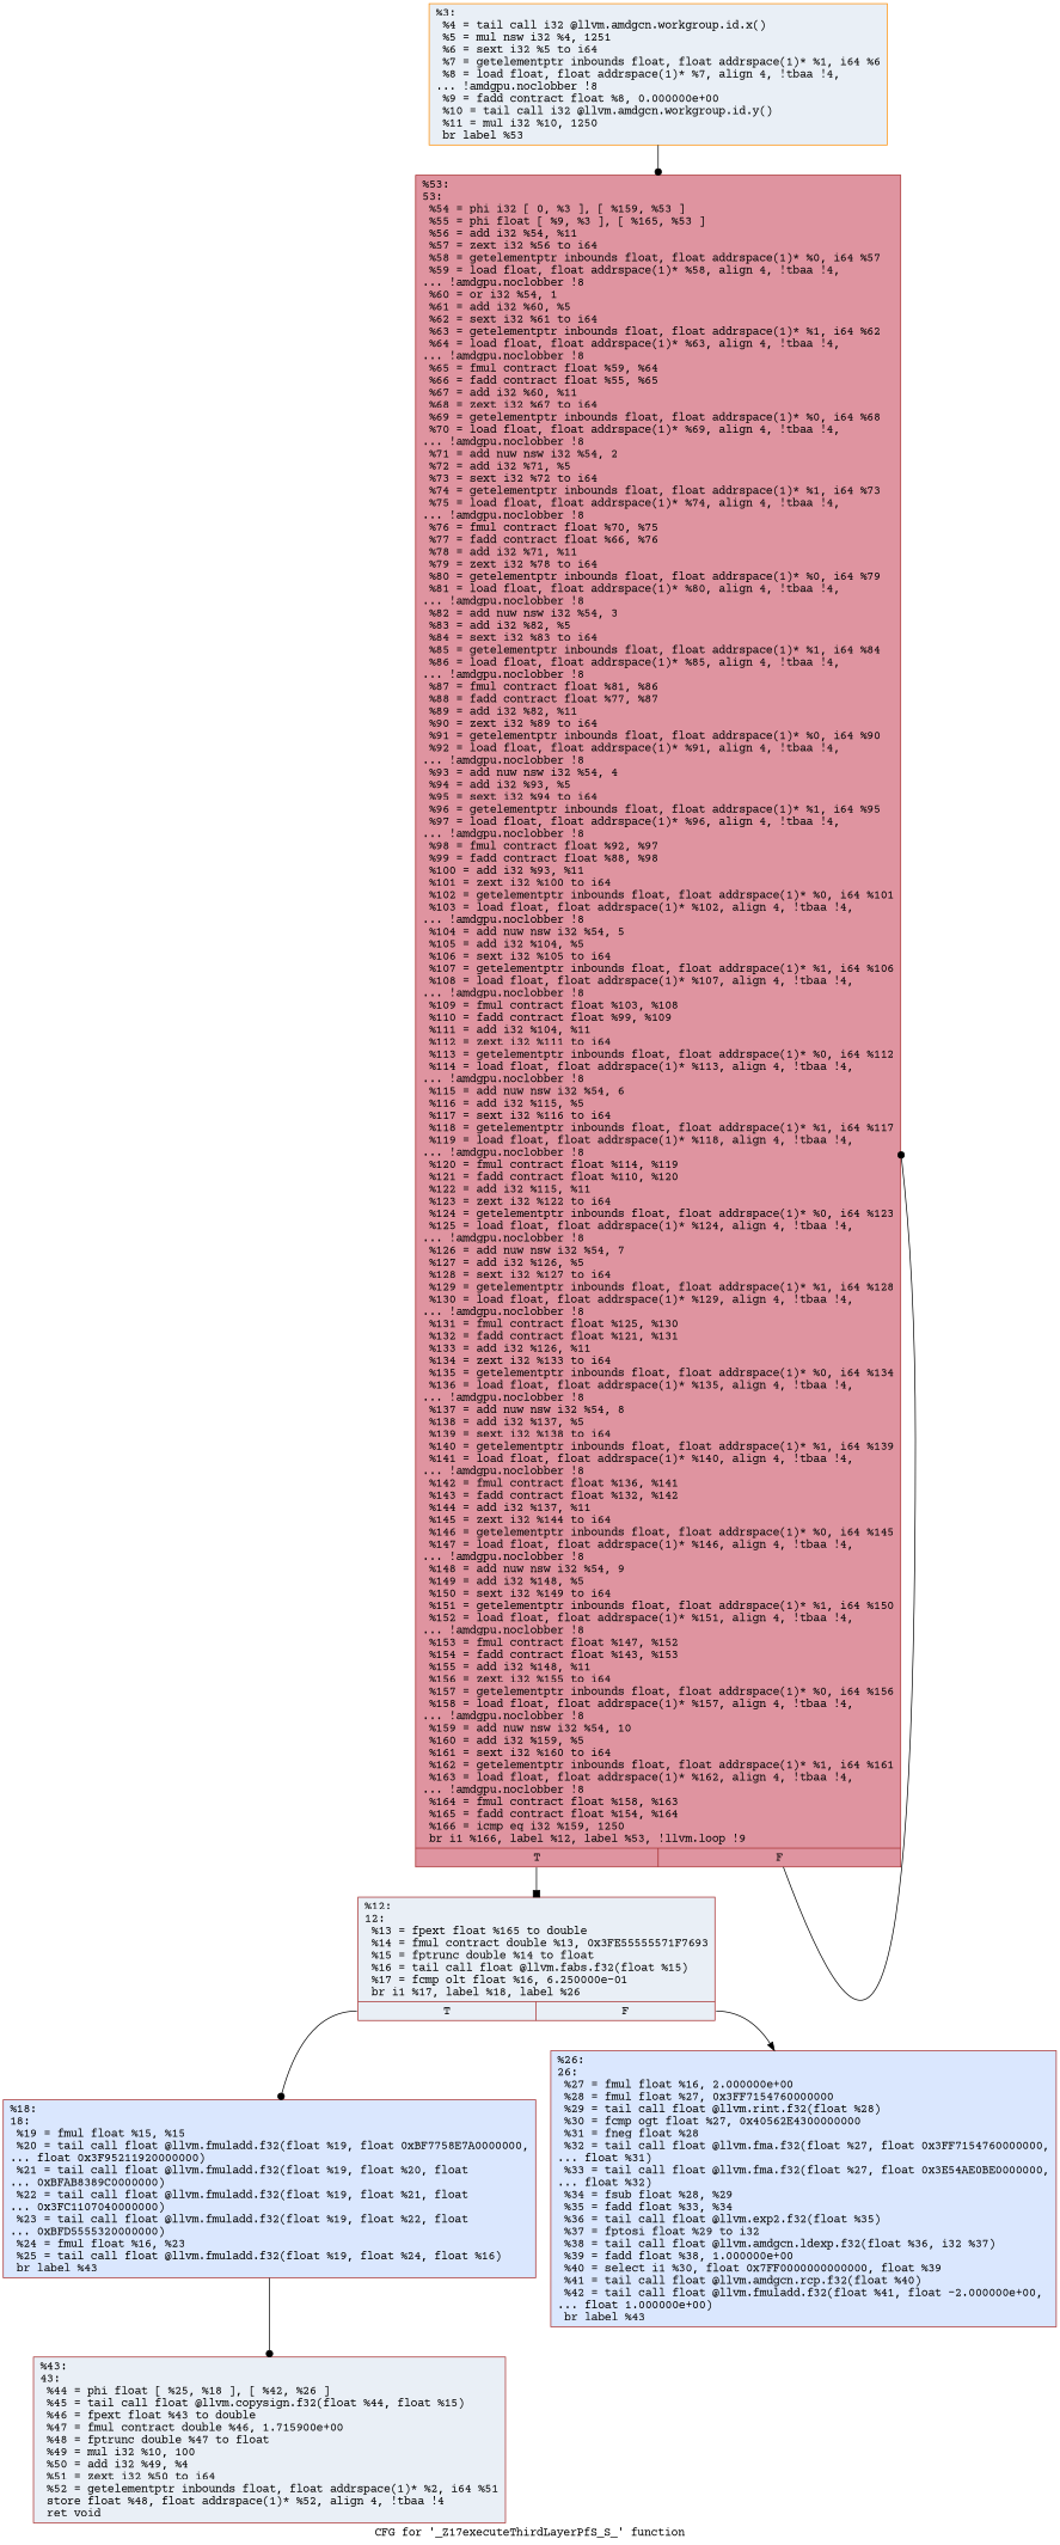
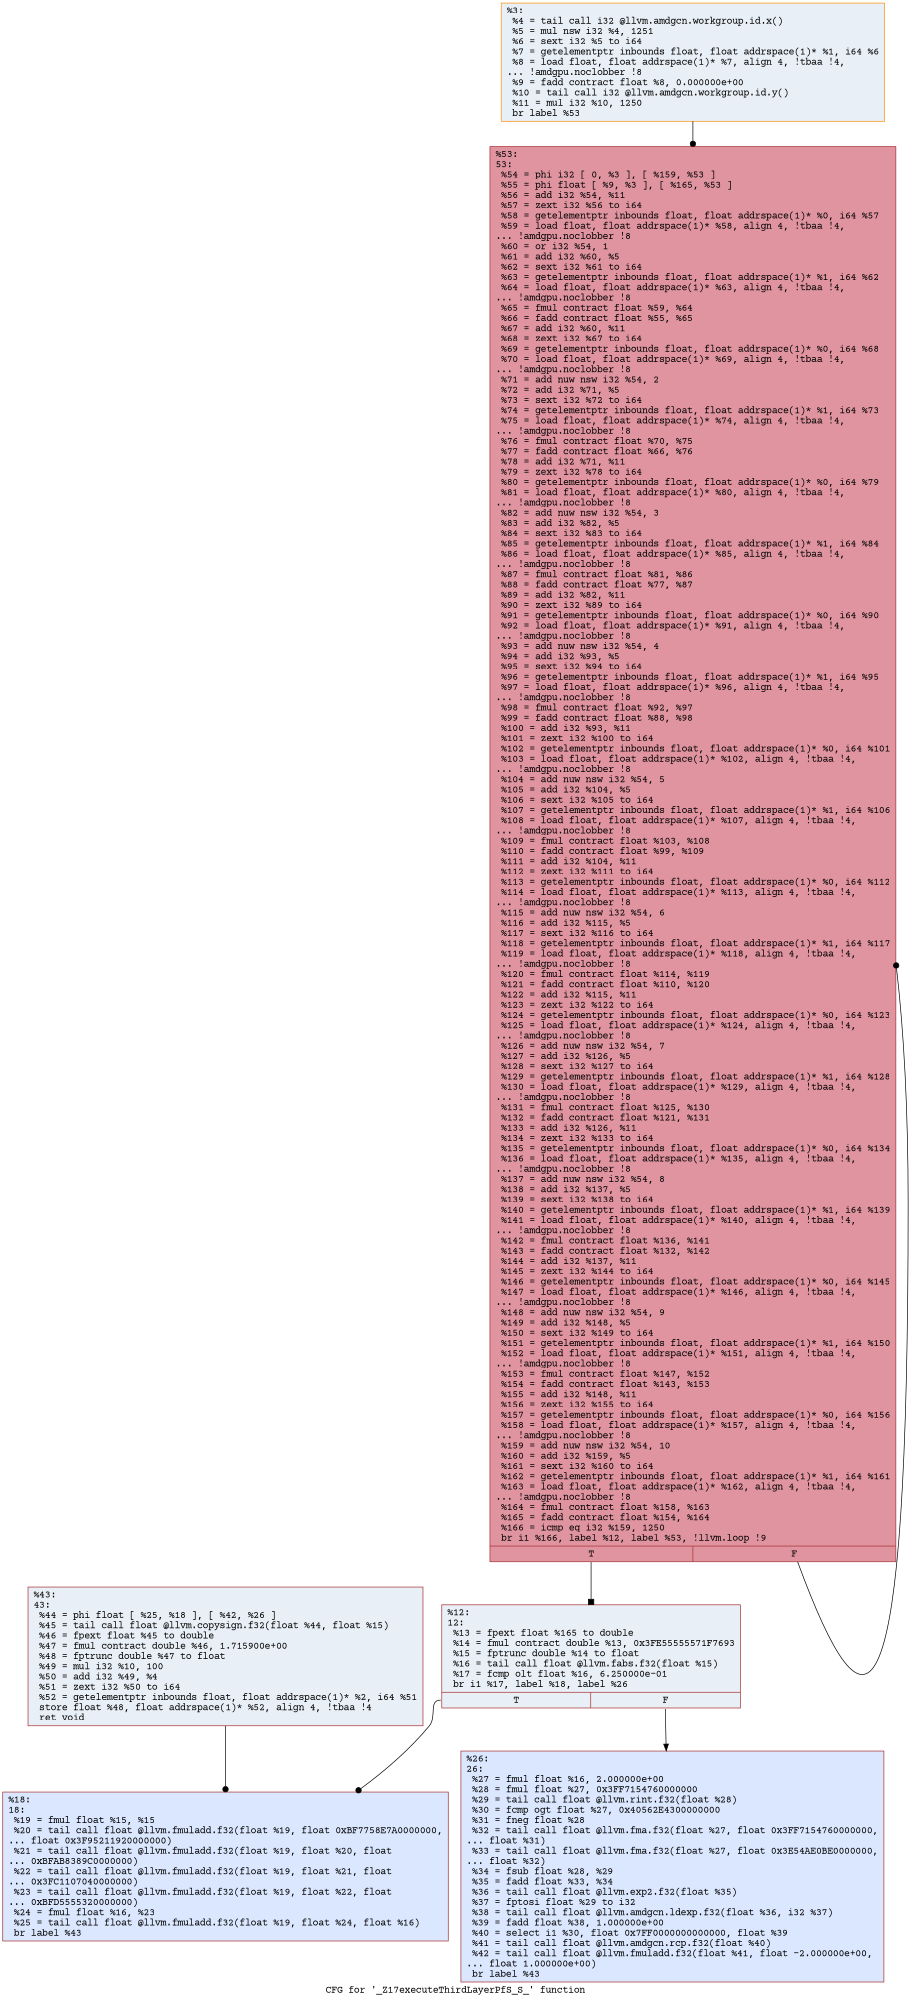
  digraph {
    fontname="Courier Prime"
    label="CFG for '_Z17executeThirdLayerPfS_S_' function"
    node [color=brown fillcolor="#cedaeb70" fontname="Courier Prime" shape=record style=filled]
    edge [arrowhead=dot fontname="Courier Prime"]
    n1 [color=darkorange label="{%3:\l  %4 = tail call i32 @llvm.amdgcn.workgroup.id.x()\l  %5 = mul nsw i32 %4, 1251\l  %6 = sext i32 %5 to i64\l  %7 = getelementptr inbounds float, float addrspace(1)* %1, i64 %6\l  %8 = load float, float addrspace(1)* %7, align 4, !tbaa !4,\l... !amdgpu.noclobber !8\l  %9 = fadd contract float %8, 0.000000e+00\l  %10 = tail call i32 @llvm.amdgcn.workgroup.id.y()\l  %11 = mul i32 %10, 1250\l  br label %53\l}"]
    n2 [fillcolor="#b70d2870" label="{%53:\l53:                                               \l  %54 = phi i32 [ 0, %3 ], [ %159, %53 ]\l  %55 = phi float [ %9, %3 ], [ %165, %53 ]\l  %56 = add i32 %54, %11\l  %57 = zext i32 %56 to i64\l  %58 = getelementptr inbounds float, float addrspace(1)* %0, i64 %57\l  %59 = load float, float addrspace(1)* %58, align 4, !tbaa !4,\l... !amdgpu.noclobber !8\l  %60 = or i32 %54, 1\l  %61 = add i32 %60, %5\l  %62 = sext i32 %61 to i64\l  %63 = getelementptr inbounds float, float addrspace(1)* %1, i64 %62\l  %64 = load float, float addrspace(1)* %63, align 4, !tbaa !4,\l... !amdgpu.noclobber !8\l  %65 = fmul contract float %59, %64\l  %66 = fadd contract float %55, %65\l  %67 = add i32 %60, %11\l  %68 = zext i32 %67 to i64\l  %69 = getelementptr inbounds float, float addrspace(1)* %0, i64 %68\l  %70 = load float, float addrspace(1)* %69, align 4, !tbaa !4,\l... !amdgpu.noclobber !8\l  %71 = add nuw nsw i32 %54, 2\l  %72 = add i32 %71, %5\l  %73 = sext i32 %72 to i64\l  %74 = getelementptr inbounds float, float addrspace(1)* %1, i64 %73\l  %75 = load float, float addrspace(1)* %74, align 4, !tbaa !4,\l... !amdgpu.noclobber !8\l  %76 = fmul contract float %70, %75\l  %77 = fadd contract float %66, %76\l  %78 = add i32 %71, %11\l  %79 = zext i32 %78 to i64\l  %80 = getelementptr inbounds float, float addrspace(1)* %0, i64 %79\l  %81 = load float, float addrspace(1)* %80, align 4, !tbaa !4,\l... !amdgpu.noclobber !8\l  %82 = add nuw nsw i32 %54, 3\l  %83 = add i32 %82, %5\l  %84 = sext i32 %83 to i64\l  %85 = getelementptr inbounds float, float addrspace(1)* %1, i64 %84\l  %86 = load float, float addrspace(1)* %85, align 4, !tbaa !4,\l... !amdgpu.noclobber !8\l  %87 = fmul contract float %81, %86\l  %88 = fadd contract float %77, %87\l  %89 = add i32 %82, %11\l  %90 = zext i32 %89 to i64\l  %91 = getelementptr inbounds float, float addrspace(1)* %0, i64 %90\l  %92 = load float, float addrspace(1)* %91, align 4, !tbaa !4,\l... !amdgpu.noclobber !8\l  %93 = add nuw nsw i32 %54, 4\l  %94 = add i32 %93, %5\l  %95 = sext i32 %94 to i64\l  %96 = getelementptr inbounds float, float addrspace(1)* %1, i64 %95\l  %97 = load float, float addrspace(1)* %96, align 4, !tbaa !4,\l... !amdgpu.noclobber !8\l  %98 = fmul contract float %92, %97\l  %99 = fadd contract float %88, %98\l  %100 = add i32 %93, %11\l  %101 = zext i32 %100 to i64\l  %102 = getelementptr inbounds float, float addrspace(1)* %0, i64 %101\l  %103 = load float, float addrspace(1)* %102, align 4, !tbaa !4,\l... !amdgpu.noclobber !8\l  %104 = add nuw nsw i32 %54, 5\l  %105 = add i32 %104, %5\l  %106 = sext i32 %105 to i64\l  %107 = getelementptr inbounds float, float addrspace(1)* %1, i64 %106\l  %108 = load float, float addrspace(1)* %107, align 4, !tbaa !4,\l... !amdgpu.noclobber !8\l  %109 = fmul contract float %103, %108\l  %110 = fadd contract float %99, %109\l  %111 = add i32 %104, %11\l  %112 = zext i32 %111 to i64\l  %113 = getelementptr inbounds float, float addrspace(1)* %0, i64 %112\l  %114 = load float, float addrspace(1)* %113, align 4, !tbaa !4,\l... !amdgpu.noclobber !8\l  %115 = add nuw nsw i32 %54, 6\l  %116 = add i32 %115, %5\l  %117 = sext i32 %116 to i64\l  %118 = getelementptr inbounds float, float addrspace(1)* %1, i64 %117\l  %119 = load float, float addrspace(1)* %118, align 4, !tbaa !4,\l... !amdgpu.noclobber !8\l  %120 = fmul contract float %114, %119\l  %121 = fadd contract float %110, %120\l  %122 = add i32 %115, %11\l  %123 = zext i32 %122 to i64\l  %124 = getelementptr inbounds float, float addrspace(1)* %0, i64 %123\l  %125 = load float, float addrspace(1)* %124, align 4, !tbaa !4,\l... !amdgpu.noclobber !8\l  %126 = add nuw nsw i32 %54, 7\l  %127 = add i32 %126, %5\l  %128 = sext i32 %127 to i64\l  %129 = getelementptr inbounds float, float addrspace(1)* %1, i64 %128\l  %130 = load float, float addrspace(1)* %129, align 4, !tbaa !4,\l... !amdgpu.noclobber !8\l  %131 = fmul contract float %125, %130\l  %132 = fadd contract float %121, %131\l  %133 = add i32 %126, %11\l  %134 = zext i32 %133 to i64\l  %135 = getelementptr inbounds float, float addrspace(1)* %0, i64 %134\l  %136 = load float, float addrspace(1)* %135, align 4, !tbaa !4,\l... !amdgpu.noclobber !8\l  %137 = add nuw nsw i32 %54, 8\l  %138 = add i32 %137, %5\l  %139 = sext i32 %138 to i64\l  %140 = getelementptr inbounds float, float addrspace(1)* %1, i64 %139\l  %141 = load float, float addrspace(1)* %140, align 4, !tbaa !4,\l... !amdgpu.noclobber !8\l  %142 = fmul contract float %136, %141\l  %143 = fadd contract float %132, %142\l  %144 = add i32 %137, %11\l  %145 = zext i32 %144 to i64\l  %146 = getelementptr inbounds float, float addrspace(1)* %0, i64 %145\l  %147 = load float, float addrspace(1)* %146, align 4, !tbaa !4,\l... !amdgpu.noclobber !8\l  %148 = add nuw nsw i32 %54, 9\l  %149 = add i32 %148, %5\l  %150 = sext i32 %149 to i64\l  %151 = getelementptr inbounds float, float addrspace(1)* %1, i64 %150\l  %152 = load float, float addrspace(1)* %151, align 4, !tbaa !4,\l... !amdgpu.noclobber !8\l  %153 = fmul contract float %147, %152\l  %154 = fadd contract float %143, %153\l  %155 = add i32 %148, %11\l  %156 = zext i32 %155 to i64\l  %157 = getelementptr inbounds float, float addrspace(1)* %0, i64 %156\l  %158 = load float, float addrspace(1)* %157, align 4, !tbaa !4,\l... !amdgpu.noclobber !8\l  %159 = add nuw nsw i32 %54, 10\l  %160 = add i32 %159, %5\l  %161 = sext i32 %160 to i64\l  %162 = getelementptr inbounds float, float addrspace(1)* %1, i64 %161\l  %163 = load float, float addrspace(1)* %162, align 4, !tbaa !4,\l... !amdgpu.noclobber !8\l  %164 = fmul contract float %158, %163\l  %165 = fadd contract float %154, %164\l  %166 = icmp eq i32 %159, 1250\l  br i1 %166, label %12, label %53, !llvm.loop !9\l|{<s0>T|<s1>F}}"]
    n3 [label="{%12:\l12:                                               \l  %13 = fpext float %165 to double\l  %14 = fmul contract double %13, 0x3FE55555571F7693\l  %15 = fptrunc double %14 to float\l  %16 = tail call float @llvm.fabs.f32(float %15)\l  %17 = fcmp olt float %16, 6.250000e-01\l  br i1 %17, label %18, label %26\l|{<s0>T|<s1>F}}"]
    n4 [fillcolor="#abc8fd70" label="{%18:\l18:                                               \l  %19 = fmul float %15, %15\l  %20 = tail call float @llvm.fmuladd.f32(float %19, float 0xBF7758E7A0000000,\l... float 0x3F95211920000000)\l  %21 = tail call float @llvm.fmuladd.f32(float %19, float %20, float\l... 0xBFAB8389C0000000)\l  %22 = tail call float @llvm.fmuladd.f32(float %19, float %21, float\l... 0x3FC1107040000000)\l  %23 = tail call float @llvm.fmuladd.f32(float %19, float %22, float\l... 0xBFD5555320000000)\l  %24 = fmul float %16, %23\l  %25 = tail call float @llvm.fmuladd.f32(float %19, float %24, float %16)\l  br label %43\l}"]
    n5 [fillcolor="#abc8fd70" label="{%26:\l26:                                               \l  %27 = fmul float %16, 2.000000e+00\l  %28 = fmul float %27, 0x3FF7154760000000\l  %29 = tail call float @llvm.rint.f32(float %28)\l  %30 = fcmp ogt float %27, 0x40562E4300000000\l  %31 = fneg float %28\l  %32 = tail call float @llvm.fma.f32(float %27, float 0x3FF7154760000000,\l... float %31)\l  %33 = tail call float @llvm.fma.f32(float %27, float 0x3E54AE0BE0000000,\l... float %32)\l  %34 = fsub float %28, %29\l  %35 = fadd float %33, %34\l  %36 = tail call float @llvm.exp2.f32(float %35)\l  %37 = fptosi float %29 to i32\l  %38 = tail call float @llvm.amdgcn.ldexp.f32(float %36, i32 %37)\l  %39 = fadd float %38, 1.000000e+00\l  %40 = select i1 %30, float 0x7FF0000000000000, float %39\l  %41 = tail call float @llvm.amdgcn.rcp.f32(float %40)\l  %42 = tail call float @llvm.fmuladd.f32(float %41, float -2.000000e+00,\l... float 1.000000e+00)\l  br label %43\l}"]
-   n6 [label="{%43:\l43:                                               \l  %44 = phi float [ %25, %18 ], [ %42, %26 ]\l  %45 = tail call float @llvm.copysign.f32(float %44, float %15)\l  %46 = fpext float %43 to double\l  %47 = fmul contract double %46, 1.715900e+00\l  %48 = fptrunc double %47 to float\l  %49 = mul i32 %10, 100\l  %50 = add i32 %49, %4\l  %51 = zext i32 %50 to i64\l  %52 = getelementptr inbounds float, float addrspace(1)* %2, i64 %51\l  store float %48, float addrspace(1)* %52, align 4, !tbaa !4\l  ret void\l}"]
+   n6 [label="{%43:\l43:                                               \l  %44 = phi float [ %25, %18 ], [ %42, %26 ]\l  %45 = tail call float @llvm.copysign.f32(float %44, float %15)\l  %46 = fpext float %45 to double\l  %47 = fmul contract double %46, 1.715900e+00\l  %48 = fptrunc double %47 to float\l  %49 = mul i32 %10, 100\l  %50 = add i32 %49, %4\l  %51 = zext i32 %50 to i64\l  %52 = getelementptr inbounds float, float addrspace(1)* %2, i64 %51\l  store float %48, float addrspace(1)* %52, align 4, !tbaa !4\l  ret void\l}"]
    n1 -> n2
    n2 -> n2 [tailport=s1]
    n2 -> n3 [arrowhead=box tailport=s0]
    n3 -> n4 [tailport=s0]
    n3 -> n5 [arrowhead=normal tailport=s1]
-   n4 -> n6
+   n6 -> n4
  }
